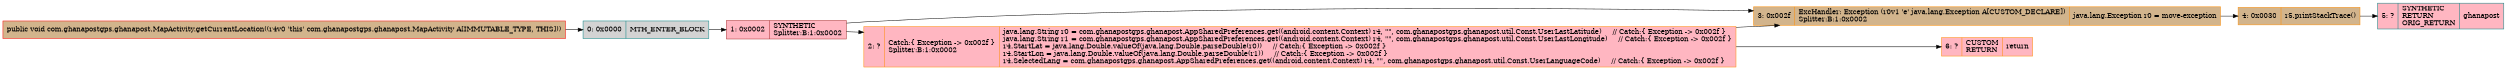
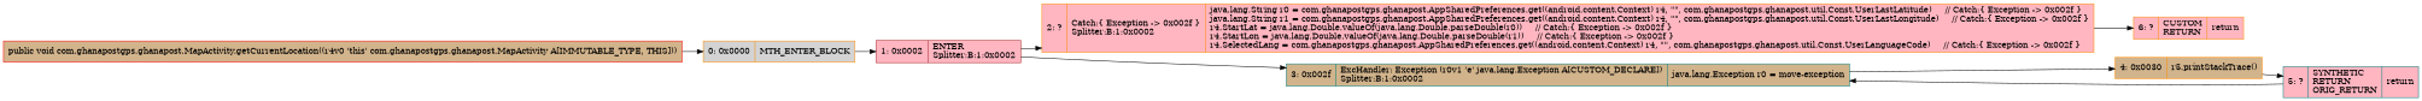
  digraph {
    rankdir=LR
    node [color=darkorange fillcolor=lightpink shape=record style=filled]
-   n1 [color=teal fillcolor=lightgrey label="{0\:\ 0x0000|MTH_ENTER_BLOCK\l}"]
-   n2 [color=brown label="{1\:\ 0x0002|SYNTHETIC\lSplitter:B:1:0x0002\l}"]
+   n1 [fillcolor=lightgrey label="{0\:\ 0x0000|MTH_ENTER_BLOCK\l}"]
+   n2 [color=brown label="{1\:\ 0x0002|ENTER\lSplitter:B:1:0x0002\l}"]
    n3 [label="{2\:\ ?|Catch:\{ Exception \-\> 0x002f \}\lSplitter:B:1:0x0002\l|java.lang.String r0 = com.ghanapostgps.ghanapost.AppSharedPreferences.get((android.content.Context) r4, \"\", com.ghanapostgps.ghanapost.util.Const.UserLastLatitude)     \/\/ Catch:\{ Exception \-\> 0x002f \}\ljava.lang.String r1 = com.ghanapostgps.ghanapost.AppSharedPreferences.get((android.content.Context) r4, \"\", com.ghanapostgps.ghanapost.util.Const.UserLastLongitude)     \/\/ Catch:\{ Exception \-\> 0x002f \}\lr4.StartLat = java.lang.Double.valueOf(java.lang.Double.parseDouble(r0))     \/\/ Catch:\{ Exception \-\> 0x002f \}\lr4.StartLon = java.lang.Double.valueOf(java.lang.Double.parseDouble(r1))     \/\/ Catch:\{ Exception \-\> 0x002f \}\lr4.SelectedLang = com.ghanapostgps.ghanapost.AppSharedPreferences.get((android.content.Context) r4, \"\", com.ghanapostgps.ghanapost.util.Const.UserLanguageCode)     \/\/ Catch:\{ Exception \-\> 0x002f \}\l}"]
-   n4 [fillcolor=tan label="{3\:\ 0x002f|ExcHandler: Exception (r0v1 'e' java.lang.Exception A[CUSTOM_DECLARE])\lSplitter:B:1:0x0002\l|java.lang.Exception r0 = move\-exception\l}"]
+   n4 [color=teal fillcolor=tan label="{3\:\ 0x002f|ExcHandler: Exception (r0v1 'e' java.lang.Exception A[CUSTOM_DECLARE])\lSplitter:B:1:0x0002\l|java.lang.Exception r0 = move\-exception\l}"]
    n5 [label="{6\:\ ?|CUSTOM\lRETURN\l|return\l}"]
    n6 [fillcolor=tan label="{4\:\ 0x0030|r5.printStackTrace()\l}"]
-   n7 [color=teal label="{5\:\ ?|SYNTHETIC\lRETURN\lORIG_RETURN\l|ghanapost\l}"]
+   n7 [color=teal label="{5\:\ ?|SYNTHETIC\lRETURN\lORIG_RETURN\l|return\l}"]
    n8 [color=red fillcolor=tan label="{public void com.ghanapostgps.ghanapost.MapActivity.getCurrentLocation((r4v0 'this' com.ghanapostgps.ghanapost.MapActivity A[IMMUTABLE_TYPE, THIS])) }"]
    n1 -> n2
    n2 -> n3
    n2 -> n4
-   n3 -> n4
+   n7 -> n4
    n3 -> n5
    n4 -> n6
    n6 -> n7
    n8 -> n1
  }
